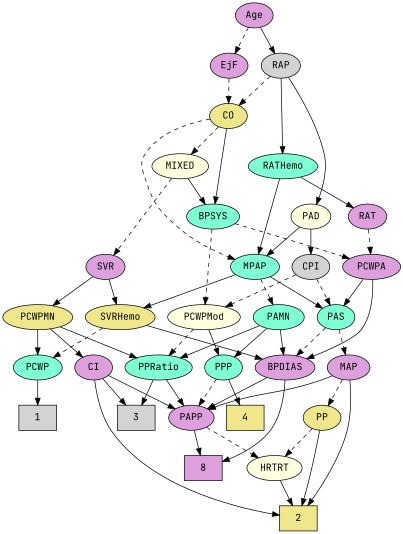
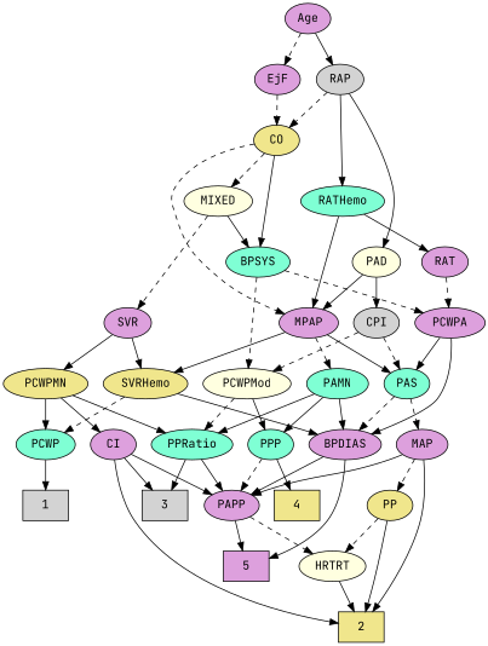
  strict digraph {
    fontname="JetBrains Mono"
    node [fillcolor=plum fontname="JetBrains Mono" style=filled]
    edge [fontname="JetBrains Mono" style=solid]
    1 [fillcolor=lightgrey height=0.5 shape=box width=0.75]
    2 [fillcolor=khaki height=0.5 shape=box width=0.75]
    3 [fillcolor=lightgrey height=0.5 shape=box width=0.75]
    4 [fillcolor=khaki height=0.5 shape=box width=0.75]
-   5 [height=0.5 shape=box width=0.75 label=8]
+   5 [height=0.5 shape=box width=0.75]
    Age [height=0.5 width=0.75]
    EjF [height=0.5 width=0.75]
    RAP [fillcolor=lightgrey height=0.5 width=0.77632]
    CO [fillcolor=khaki height=0.5 width=0.75]
    PAD [fillcolor=lightyellow height=0.5 width=0.79437]
    RATHemo [fillcolor=aquamarine height=0.5 width=1.3721]
    MIXED [fillcolor=lightyellow height=0.5 width=1.1193]
    BPSYS [fillcolor=aquamarine height=0.5 width=1.0471]
    SVR [height=0.5 width=0.77632]
-   MPAP [fillcolor=aquamarine height=0.5 width=0.97491]
+   MPAP [height=0.5 width=0.97491]
    CPI [fillcolor=lightgrey height=0.5 width=0.75]
    RAT [height=0.5 width=0.75827]
    PCWPMod [fillcolor=lightyellow height=0.5 width=1.4443]
    PCWPA [height=0.5 width=1.1555]
    SVRHemo [fillcolor=khaki height=0.5 width=1.3902]
    PCWPMN [fillcolor=khaki height=0.5 width=1.3902]
    PAS [fillcolor=aquamarine height=0.5 width=0.75]
    PAMN [fillcolor=aquamarine height=0.5 width=1.011]
    PPP [fillcolor=aquamarine height=0.5 width=0.75]
    PPRatio [fillcolor=aquamarine height=0.5 width=1.1013]
    BPDIAS [height=0.5 width=1.1735]
    PCWP [fillcolor=aquamarine height=0.5 width=0.97491]
    CI [height=0.5 width=0.75]
    MAP [height=0.5 width=0.84854]
    PAPP [height=0.5 width=0.88464]
    PP [fillcolor=khaki height=0.5 width=0.75]
    HRTRT [fillcolor=lightyellow height=0.5 width=1.1013]
    Age -> EjF [style=dashed]
    Age -> RAP
    EjF -> CO [style=dashed]
    RAP -> CO [style=dashed]
    RAP -> PAD
    RAP -> RATHemo
    CO -> MIXED [style=dashed]
    CO -> BPSYS
    CO -> MPAP [style=dashed]
    PAD -> MPAP
    PAD -> CPI
    RATHemo -> MPAP
    RATHemo -> RAT
    MIXED -> BPSYS
    MIXED -> SVR [style=dashed]
    BPSYS -> PCWPMod [style=dashed]
    BPSYS -> PCWPA [style=dashed]
    SVR -> SVRHemo
    SVR -> PCWPMN
    MPAP -> SVRHemo
    MPAP -> PAS
    MPAP -> PAMN [style=dashed]
    CPI -> PCWPMod [style=dashed]
    CPI -> PAS [style=dashed]
    RAT -> PCWPA [style=dashed]
    PCWPMod -> PPP
    PCWPMod -> PPRatio [style=dashed]
    PCWPA -> PAS
    PCWPA -> BPDIAS
    SVRHemo -> BPDIAS
    SVRHemo -> PCWP [style=dashed]
    PCWPMN -> PPRatio
    PCWPMN -> PCWP
    PCWPMN -> CI
    PAS -> BPDIAS [style=dashed]
    PAS -> MAP [style=dashed]
    PAMN -> PPP
    PAMN -> PPRatio
    PAMN -> BPDIAS
    PPP -> 4
    PPP -> PAPP [style=dashed]
    PPRatio -> 3
    PPRatio -> PAPP
    BPDIAS -> 5
    BPDIAS -> PAPP
    PCWP -> 1
    CI -> 2
    CI -> 3
    CI -> PAPP
    MAP -> 2
    MAP -> PAPP
    MAP -> PP [style=dashed]
    PAPP -> 5
    PAPP -> HRTRT [style=dashed]
    PP -> 2
    PP -> HRTRT [style=dashed]
    HRTRT -> 2
  }
